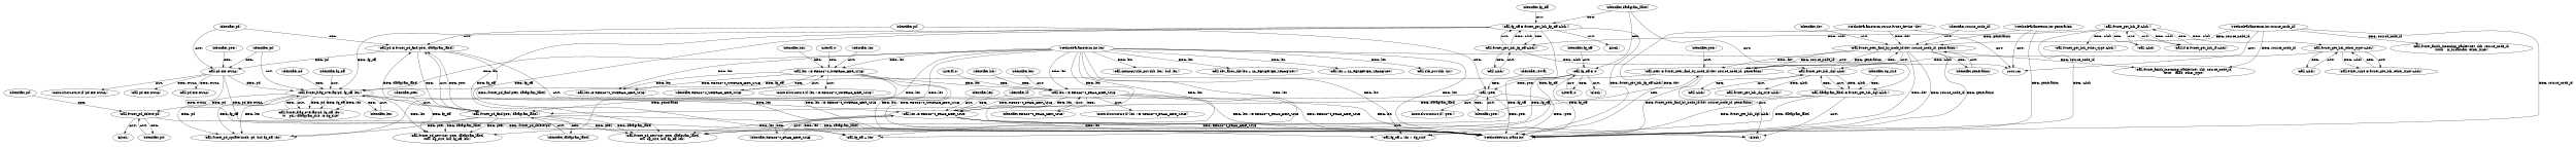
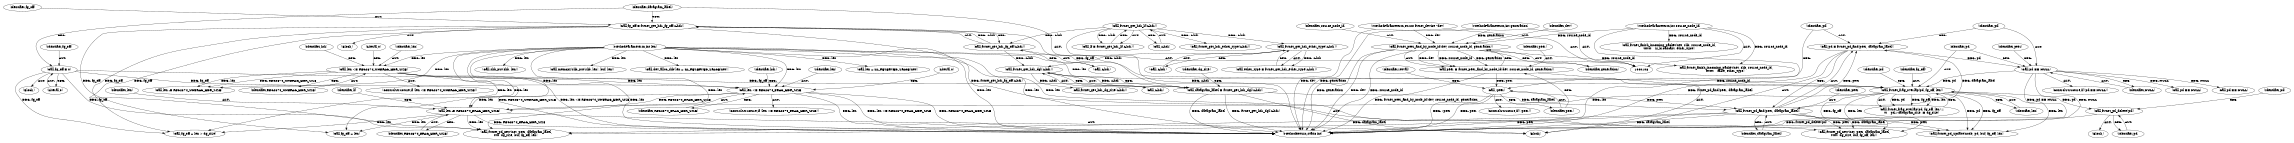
  digraph {
    fontname="DejaVu Serif"
    node [fontname="DejaVu Serif"]
    edge [fontname="DejaVu Serif"]
    n1 [label="(Call,fwnet_pd_delete(pd))"]
    n2 [label="(Block,)"]
    n3 [label="(MethodReturn,static int)"]
    n4 [label="(Identifier,pd)"]
    n5 [label="(Call,fwnet_frag_overlap(pd, fg_off, len))"]
    n6 [label="(Call,fwnet_frag_overlap(pd, fg_off, len) ||\n\t\t    pd->datagram_size != dg_size)"]
    n7 [label="(Call,fwnet_pd_update(node, pd, buf, fg_off, len))"]
    n8 [label="(Call,fwnet_pd_new(net, peer, datagram_label,\n\t\t\t\t\t  dg_size, buf, fg_off, len))"]
    n9 [label="(Identifier,len)"]
    n10 [label="(Call,len -= RFC2374_FRAG_HDR_SIZE)"]
    n11 [label="(Call,pd == NULL)"]
    n12 [label="(ControlStructure,if (pd == NULL))"]
+   n13 [label="(Identifier,NULL)"]
    n14 [label="(Call,pd == NULL)"]
    n15 [label="(Call,pd == NULL)"]
    n16 [label="(Call,pd = fwnet_pd_find(peer, datagram_label))"]
    n17 [label="(Call,fwnet_pd_find(peer, datagram_label))"]
    n18 [label="(Block,)"]
    n19 [label="(Identifier,datagram_label)"]
    n20 [label="(Call,fwnet_pd_new(net, peer, datagram_label,\n\t\t\t\t  dg_size, buf, fg_off, len))"]
    n21 [label="(Call,!peer)"]
    n22 [label="(ControlStructure,if (!peer))"]
    n23 [label="(Identifier,peer)"]
    n24 [label="(Call,peer = fwnet_peer_find_by_node_id(dev, source_node_id, generation))"]
    n25 [label="(Call,fwnet_peer_find_by_node_id(dev, source_node_id, generation))"]
    n26 [label="(Identifier,generation)"]
    n27 [label="(Call,fwnet_finish_incoming_packet(net, skb, source_node_id,\n\t\t\t\t\t\t    false, ether_type))"]
    n28 [label="(MethodParameterIn,struct fwnet_device *dev)"]
    1000108
    n30 [label="(MethodParameterIn,int source_node_id)"]
    n31 [label="(Call,fwnet_finish_incoming_packet(net, skb, source_node_id,\n \t\t\t\t\t\t    is_broadcast, ether_type))"]
    n32 [label="(MethodParameterIn,int generation)"]
    n33 [label="(Call,datagram_label = fwnet_get_hdr_dgl(&hdr))"]
    n34 [label="(Call,fwnet_get_hdr_dgl(&hdr))"]
    n35 [label="(Call,&hdr)"]
    n36 [label="(Call,fwnet_get_hdr_dg_size(&hdr))"]
    n37 [label="(Call,fwnet_get_hdr_ether_type(&hdr))"]
    n38 [label="(Call,&hdr)"]
    n39 [label="(Call,ether_type = fwnet_get_hdr_ether_type(&hdr))"]
    n40 [label="(Call,fwnet_get_hdr_lf(&hdr))"]
    n41 [label="(Call,fwnet_get_hdr_fg_off(&hdr))"]
    n42 [label="(Call,&hdr)"]
    n43 [label="(Call,lf = fwnet_get_hdr_lf(&hdr))"]
    n44 [label="(Call,fwnet_get_hdr_ether_type(&hdr))"]
    n45 [label="(Call,fg_off = fwnet_get_hdr_fg_off(&hdr))"]
    n46 [label="(Call,&hdr)"]
    n47 [label="(Call,fg_off + len)"]
    n48 [label="(Call,fg_off + len > dg_size)"]
    n49 [label="(Block,)"]
    n50 [label="(Call,fg_off = 0)"]
    n51 [label="(Literal,0)"]
    n52 [label="(Block,)"]
    n53 [label="(MethodParameterIn,int len)"]
    n54 [label="(Call,len <= RFC2374_FRAG_HDR_SIZE)"]
    n55 [label="(Call,len <= RFC2374_UNFRAG_HDR_SIZE)"]
    n56 [label="(Call,memcpy(skb_put(skb, len), buf, len))"]
    n57 [label="(Call,dev_alloc_skb(len + LL_RESERVED_SPACE(net)))"]
    n58 [label="(Call,len + LL_RESERVED_SPACE(net))"]
    n59 [label="(Call,len -= RFC2374_UNFRAG_HDR_SIZE)"]
-   n60 [label="(Call,skb_put(skb, int))"]
+   n60 [label="(Call,skb_put(skb, len))"]
    n61 [label="(Identifier,RFC2374_FRAG_HDR_SIZE)"]
    n62 [label="(Identifier,RFC2374_FRAG_HDR_SIZE)"]
    n63 [label="(ControlStructure,if (len <= RFC2374_FRAG_HDR_SIZE))"]
    n64 [label="(Identifier,RFC2374_UNFRAG_HDR_SIZE)"]
    n65 [label="(ControlStructure,if (len <= RFC2374_UNFRAG_HDR_SIZE))"]
    n66 [label="(Identifier,peer)"]
    n67 [label="(Identifier,len)"]
    n68 [label="(Identifier,hdr)"]
    n69 [label="(Identifier,pd)"]
    n70 [label="(Identifier,fg_off)"]
    n71 [label="(Identifier,datagram_label)"]
    n72 [label="(Identifier,pd)"]
    n73 [label="(Identifier,len)"]
    n74 [label="(Identifier,peer)"]
    n75 [label="(Literal,0)"]
    n76 [label="(Identifier,source_node_id)"]
    n77 [label="(Identifier,pd)"]
    n78 [label="(Identifier,lf)"]
    n79 [label="(Identifier,pd)"]
    n80 [label="(Identifier,peer)"]
    n81 [label="(Identifier,fg_off)"]
    n82 [label="(Identifier,dev)"]
    n83 [label="(Identifier,fg_off)"]
    n84 [label="(Identifier,len)"]
    n85 [label="(Identifier,hdr)"]
    n86 [label="(Identifier,dg_size)"]
    n87 [label="(Identifier,retval)"]
    n88 [label="(Literal,0)"]
    n89 [label="(Identifier,pd)"]
    n1 -> n2 [label="AST: "]
    n1 -> n3 [label="DDG: fwnet_pd_delete(pd)"]
    n1 -> n4 [label="CFG: "]
    n4 -> n1 [label="AST: "]
    n5 -> n1 [label="DDG: pd"]
    n5 -> n6 [label="AST: "]
    n5 -> n6 [label="DDG: pd"]
    n5 -> n6 [label="DDG: fg_off"]
    n5 -> n6 [label="DDG: len"]
    n5 -> n7 [label="DDG: pd"]
    n5 -> n7 [label="DDG: fg_off"]
    n5 -> n7 [label="DDG: len"]
    n5 -> n8 [label="DDG: fg_off"]
    n5 -> n8 [label="DDG: len"]
    n5 -> n9 [label="CFG: "]
    n5 -> n10 [label="DDG: len"]
    n6 -> n5 [label="CFG: "]
    n9 -> n5 [label="AST: "]
    n10 -> n3 [label="DDG: RFC2374_FRAG_HDR_SIZE"]
    n10 -> n18 [label="AST: "]
    n10 -> n20 [label="DDG: len"]
    n10 -> n47 [label="DDG: len"]
    n10 -> n48 [label="DDG: len"]
    n10 -> n61 [label="CFG: "]
    n11 -> n3 [label="DDG: pd == NULL"]
    n11 -> n3 [label="DDG: NULL"]
    n11 -> n5 [label="DDG: pd"]
    n11 -> n12 [label="AST: "]
+   n11 -> n13 [label="CFG: "]
    n11 -> n14 [label="DDG: NULL"]
    n11 -> n15 [label="DDG: NULL"]
+   n13 -> n11 [label="AST: "]
    n16 -> n3 [label="DDG: fwnet_pd_find(peer, datagram_label)"]
    n16 -> n11 [label="DDG: pd"]
    n16 -> n17 [label="CFG: "]
    n16 -> n18 [label="AST: "]
    n17 -> n3 [label="DDG: datagram_label"]
    n17 -> n7 [label="DDG: peer"]
    n17 -> n8 [label="DDG: peer"]
    n17 -> n8 [label="DDG: datagram_label"]
    n17 -> n16 [label="AST: "]
    n17 -> n16 [label="DDG: peer"]
    n17 -> n16 [label="DDG: datagram_label"]
    n17 -> n19 [label="CFG: "]
    n17 -> n20 [label="DDG: peer"]
    n17 -> n20 [label="DDG: datagram_label"]
    n19 -> n17 [label="AST: "]
    n21 -> n3 [label="DDG: peer"]
    n21 -> n3 [label="DDG: !peer"]
-   n21 -> n17 [label="DDG: generation"]
+   n21 -> n17 [label="DDG: peer"]
    n21 -> n22 [label="AST: "]
    n21 -> n23 [label="CFG: "]
    n23 -> n21 [label="AST: "]
    n23 -> n24 [label="CFG: "]
    n24 -> n3 [label="DDG: fwnet_peer_find_by_node_id(dev, source_node_id, generation)"]
    n24 -> n18 [label="AST: "]
    n24 -> n21 [label="DDG: peer"]
    n24 -> n25 [label="CFG: "]
    n25 -> n3 [label="DDG: dev"]
    n25 -> n3 [label="DDG: source_node_id"]
    n25 -> n3 [label="DDG: generation"]
    n25 -> n24 [label="AST: "]
    n25 -> n24 [label="DDG: dev"]
    n25 -> n24 [label="DDG: source_node_id"]
    n25 -> n24 [label="DDG: generation"]
    n25 -> n26 [label="CFG: "]
    n25 -> n27 [label="DDG: source_node_id"]
    n26 -> n25 [label="AST: "]
    n28 -> n3 [label="DDG: dev"]
    n28 -> n25 [label="DDG: dev"]
    n28 -> 1000108 [label="AST: "]
    n30 -> n3 [label="DDG: source_node_id"]
    n30 -> n25 [label="DDG: source_node_id"]
    n30 -> n27 [label="DDG: source_node_id"]
    n30 -> 1000108 [label="AST: "]
    n30 -> n31 [label="DDG: source_node_id"]
    n32 -> n3 [label="DDG: generation"]
    n32 -> n25 [label="DDG: generation"]
    n32 -> 1000108 [label="AST: "]
    n33 -> n3 [label="DDG: fwnet_get_hdr_dgl(&hdr)"]
    n33 -> n3 [label="DDG: datagram_label"]
    n33 -> n17 [label="DDG: datagram_label"]
    n33 -> n18 [label="AST: "]
    n33 -> n34 [label="CFG: "]
    n34 -> n33 [label="AST: "]
    n34 -> n33 [label="DDG: &hdr"]
    n34 -> n35 [label="CFG: "]
    n34 -> n36 [label="DDG: &hdr"]
    n35 -> n34 [label="AST: "]
    n37 -> n34 [label="DDG: &hdr"]
    n37 -> n38 [label="CFG: "]
    n37 -> n39 [label="AST: "]
    n37 -> n39 [label="DDG: &hdr"]
    n38 -> n37 [label="AST: "]
    n39 -> n37 [label="CFG: "]
    n40 -> n3 [label="DDG: &hdr"]
    n40 -> n37 [label="DDG: &hdr"]
    n40 -> n41 [label="DDG: &hdr"]
    n40 -> n42 [label="CFG: "]
    n40 -> n43 [label="AST: "]
    n40 -> n43 [label="DDG: &hdr"]
    n40 -> n44 [label="DDG: &hdr"]
    n41 -> n34 [label="DDG: &hdr"]
    n41 -> n45 [label="AST: "]
    n41 -> n45 [label="DDG: &hdr"]
    n41 -> n46 [label="CFG: "]
    n42 -> n40 [label="AST: "]
    n43 -> n40 [label="CFG: "]
    n45 -> n3 [label="DDG: fwnet_get_hdr_fg_off(&hdr)"]
    n45 -> n5 [label="DDG: fg_off"]
    n45 -> n20 [label="DDG: fg_off"]
    n45 -> n41 [label="CFG: "]
    n45 -> n47 [label="DDG: fg_off"]
    n45 -> n48 [label="DDG: fg_off"]
    n45 -> n49 [label="AST: "]
    n46 -> n41 [label="AST: "]
    n50 -> n5 [label="DDG: fg_off"]
    n50 -> n20 [label="DDG: fg_off"]
-   n50 -> n47 [label="DDG: fg_off"]
+   n50 -> n54 [label="DDG: fg_off"]
    n50 -> n48 [label="DDG: fg_off"]
    n50 -> n51 [label="CFG: "]
    n50 -> n52 [label="AST: "]
    n51 -> n50 [label="AST: "]
    n53 -> n3 [label="DDG: len"]
    n53 -> n5 [label="DDG: len"]
    n53 -> n7 [label="DDG: len"]
    n53 -> n8 [label="DDG: len"]
    n53 -> n10 [label="DDG: len"]
    n53 -> n20 [label="DDG: len"]
    n53 -> 1000108 [label="AST: "]
    n53 -> n47 [label="DDG: len"]
    n53 -> n48 [label="DDG: len"]
    n53 -> n54 [label="DDG: len"]
    n53 -> n55 [label="DDG: len"]
    n53 -> n56 [label="DDG: len"]
    n53 -> n57 [label="DDG: len"]
    n53 -> n58 [label="DDG: len"]
    n53 -> n59 [label="DDG: len"]
    n53 -> n60 [label="DDG: len"]
    n54 -> n3 [label="DDG: len <= RFC2374_FRAG_HDR_SIZE"]
    n54 -> n3 [label="DDG: RFC2374_FRAG_HDR_SIZE"]
    n54 -> n3 [label="DDG: len"]
    n54 -> n10 [label="DDG: RFC2374_FRAG_HDR_SIZE"]
    n54 -> n10 [label="DDG: len"]
    n54 -> n62 [label="CFG: "]
    n54 -> n63 [label="AST: "]
    n55 -> n3 [label="DDG: len <= RFC2374_UNFRAG_HDR_SIZE"]
    n55 -> n3 [label="DDG: len"]
    n55 -> n3 [label="DDG: RFC2374_UNFRAG_HDR_SIZE"]
    n55 -> n54 [label="DDG: len"]
    n55 -> n59 [label="DDG: RFC2374_UNFRAG_HDR_SIZE"]
    n55 -> n59 [label="DDG: len"]
    n55 -> n64 [label="CFG: "]
    n55 -> n65 [label="AST: "]
    n61 -> n10 [label="AST: "]
    n62 -> n54 [label="AST: "]
    n64 -> n55 [label="AST: "]
    n66 -> n17 [label="AST: "]
    n67 -> n55 [label="AST: "]
    n68 -> n55 [label="CFG: "]
    n69 -> n11 [label="AST: "]
    n69 -> n16 [label="CFG: "]
    n70 -> n45 [label="AST: "]
    n71 -> n33 [label="AST: "]
    n71 -> n45 [label="CFG: "]
    n71 -> n50 [label="CFG: "]
    n72 -> n1 [label="CFG: "]
    n73 -> n54 [label="AST: "]
    n74 -> n11 [label="CFG: "]
    n75 -> n54 [label="CFG: "]
    n76 -> n25 [label="AST: "]
    n77 -> n5 [label="CFG: "]
    n78 -> n10 [label="CFG: "]
    n79 -> n16 [label="AST: "]
    n79 -> n21 [label="CFG: "]
    n80 -> n24 [label="AST: "]
    n81 -> n5 [label="AST: "]
    n82 -> n25 [label="AST: "]
    n83 -> n50 [label="AST: "]
    n84 -> n10 [label="AST: "]
    n85 -> n54 [label="CFG: "]
    n86 -> n33 [label="CFG: "]
    n87 -> n21 [label="CFG: "]
    n88 -> n55 [label="CFG: "]
    n89 -> n5 [label="AST: "]
    n89 -> n11 [label="CFG: "]
  }
